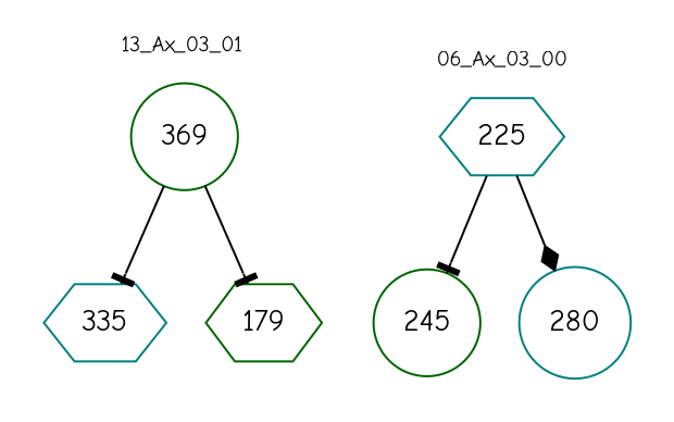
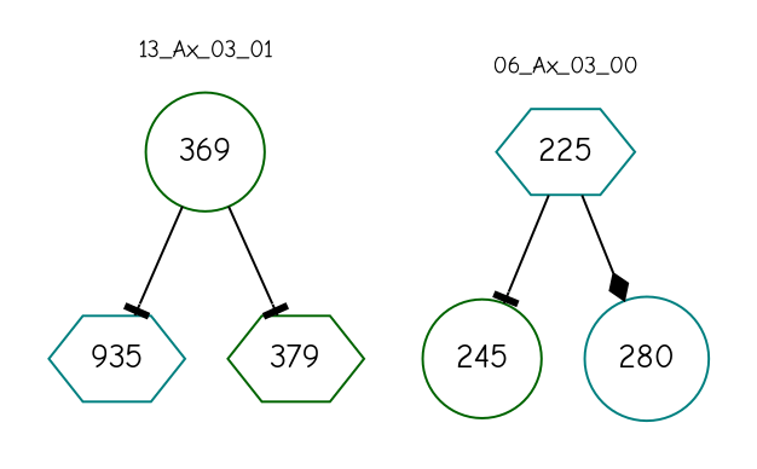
  digraph {
    fontname="Comic Neue"
    node [color=darkgreen fontname="Comic Neue" shape=circle]
    edge [arrowhead=tee color=black fontname="Comic Neue"]
    n1 [label=369]
-   n2 [color=teal label=335 shape=hexagon]
-   n3 [label=179 shape=hexagon]
+   n2 [color=teal label=935 shape=hexagon]
+   n3 [label=379 shape=hexagon]
    n4 [color=teal label=225 shape=hexagon]
    n5 [label=245]
    n6 [color=teal label=280]
    subgraph cluster_1 {
      color=white
      fontsize=10
      label="13_Ax_03_01"
      n1
      n2
      n3
    }
    subgraph cluster_2 {
      color=white
      fontsize=10
      label="06_Ax_03_00"
      n4
      n5
      n6
    }
    n1 -> n2
    n1 -> n3
    n4 -> n5
    n4 -> n6 [arrowhead=diamond]
  }
